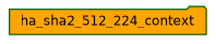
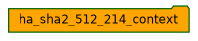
  digraph {
    rankdir=LR
-   n1 [color=darkgreen fillcolor=orange fontname=Helvetica fontsize=10 height=0.2 label=ha_sha2_512_224_context shape=folder style=filled width=0.4]
+   n1 [color=darkgreen fillcolor=orange fontname=Helvetica fontsize=10 height=0.2 label=ha_sha2_512_214_context shape=folder style=filled width=0.4]
  }
